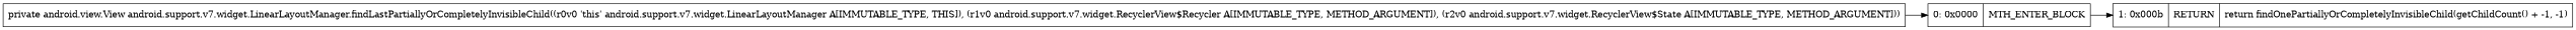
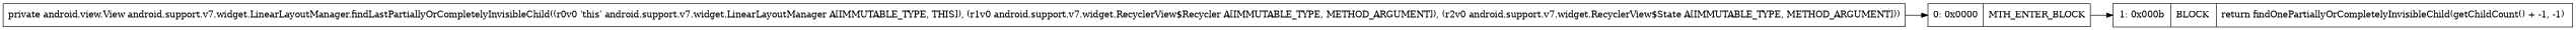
  digraph {
    rankdir=LR
    node [shape=record]
    n1 [label="{0\:\ 0x0000|MTH_ENTER_BLOCK\l}"]
-   n2 [label="{1\:\ 0x000b|RETURN\l|return findOnePartiallyOrCompletelyInvisibleChild(getChildCount() + \-1, \-1)\l}"]
+   n2 [label="{1\:\ 0x000b|BLOCK\l|return findOnePartiallyOrCompletelyInvisibleChild(getChildCount() + \-1, \-1)\l}"]
    n3 [label="{private android.view.View android.support.v7.widget.LinearLayoutManager.findLastPartiallyOrCompletelyInvisibleChild((r0v0 'this' android.support.v7.widget.LinearLayoutManager A[IMMUTABLE_TYPE, THIS]), (r1v0 android.support.v7.widget.RecyclerView$Recycler A[IMMUTABLE_TYPE, METHOD_ARGUMENT]), (r2v0 android.support.v7.widget.RecyclerView$State A[IMMUTABLE_TYPE, METHOD_ARGUMENT])) }"]
    n1 -> n2
    n3 -> n1
  }
